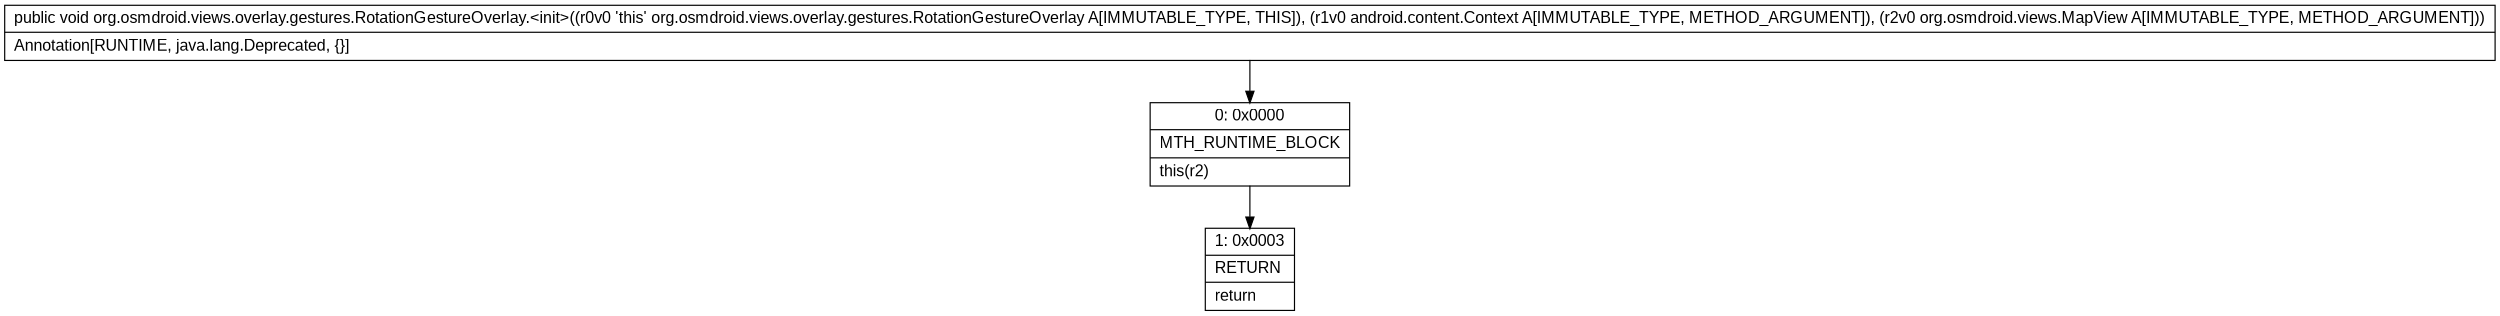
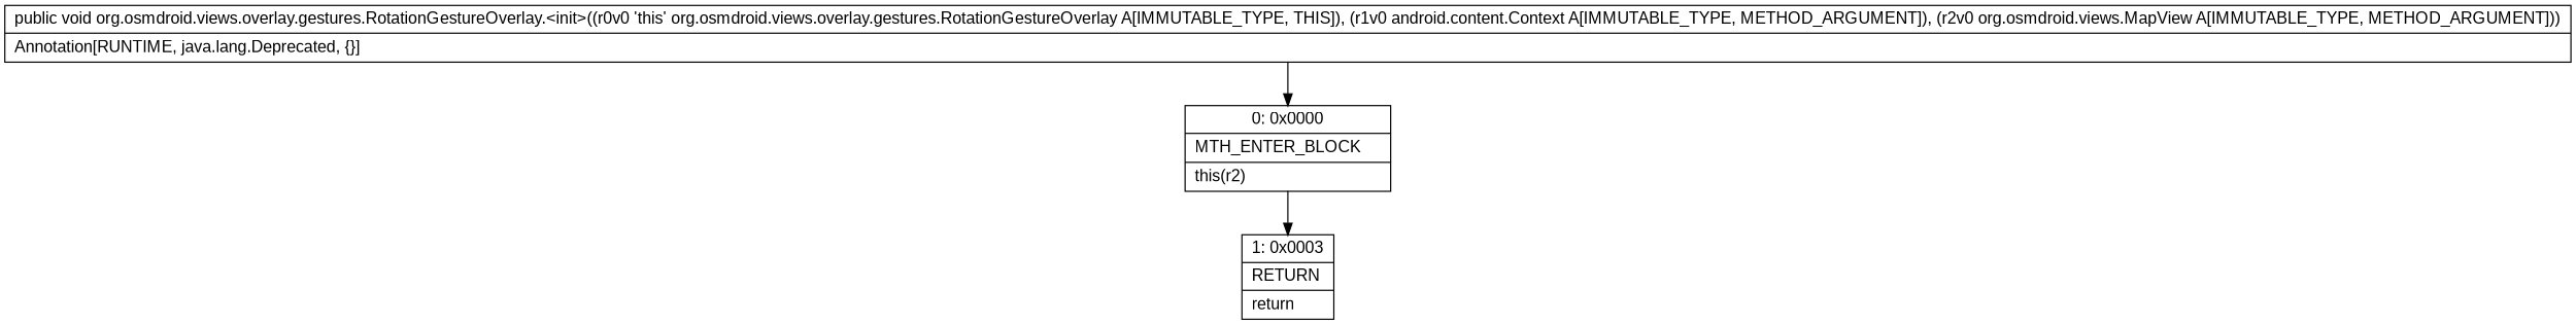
  digraph {
    fontname="Liberation Sans"
    node [shape=record fontname="Liberation Sans"]
    edge [fontname="Liberation Sans"]
-   n1 [label="{0\:\ 0x0000|MTH_RUNTIME_BLOCK\l|this(r2)\l}"]
+   n1 [label="{0\:\ 0x0000|MTH_ENTER_BLOCK\l|this(r2)\l}"]
    n2 [label="{1\:\ 0x0003|RETURN\l|return\l}"]
    n3 [label="{public void org.osmdroid.views.overlay.gestures.RotationGestureOverlay.\<init\>((r0v0 'this' org.osmdroid.views.overlay.gestures.RotationGestureOverlay A[IMMUTABLE_TYPE, THIS]), (r1v0 android.content.Context A[IMMUTABLE_TYPE, METHOD_ARGUMENT]), (r2v0 org.osmdroid.views.MapView A[IMMUTABLE_TYPE, METHOD_ARGUMENT]))  | Annotation[RUNTIME, java.lang.Deprecated, \{\}]\l}"]
    n1 -> n2
    n3 -> n1
  }
